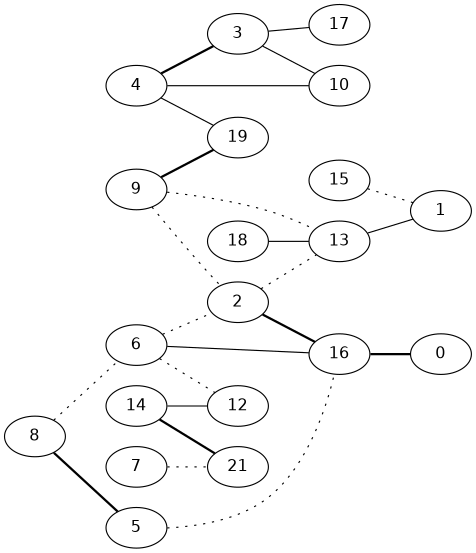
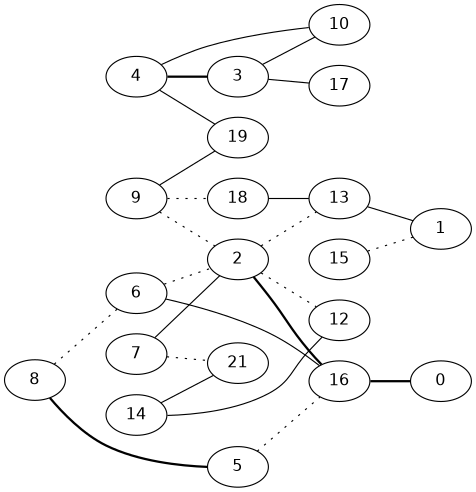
  digraph {
    fontname="DejaVu Sans"
    rankdir=LR
    node [fontname="DejaVu Sans"]
    edge [color=black dir=none fontname="DejaVu Sans" style=solid]
    9
    19
    13
    1
    5
    16
    0
    15
    2
    3
    17
    10
    8
    6
    12
    18
    4
    14
    n19 [label=21]
    7
    subgraph sub_1 {
      9
      19
      13
      1
      5
      16
      0
      15
      2
      3
      17
      10
      8
      6
      12
      18
      4
      14
      n19
      7
    }
-   9 -> 19 [style=bold]
-   9 -> 13 [style=dotted]
+   9 -> 19
+   9 -> 18 [style=dotted]
    9 -> 2 [style=dotted]
    13 -> 1
    5 -> 16 [style=dotted]
    16 -> 0 [style=bold]
    15 -> 1 [style=dotted]
    2 -> 13 [style=dotted]
    2 -> 16 [style=bold]
    3 -> 17
    3 -> 10
    8 -> 5 [style=bold]
    8 -> 6 [style=dotted]
    6 -> 16
    6 -> 2 [style=dotted]
-   6 -> 12 [style=dotted]
+   2 -> 12 [style=dotted]
    18 -> 13
    4 -> 19
    4 -> 3 [style=bold]
    4 -> 10
    14 -> 12
-   14 -> n19 [style=bold]
+   14 -> n19
+   7 -> 2
    7 -> n19 [style=dotted]
  }
